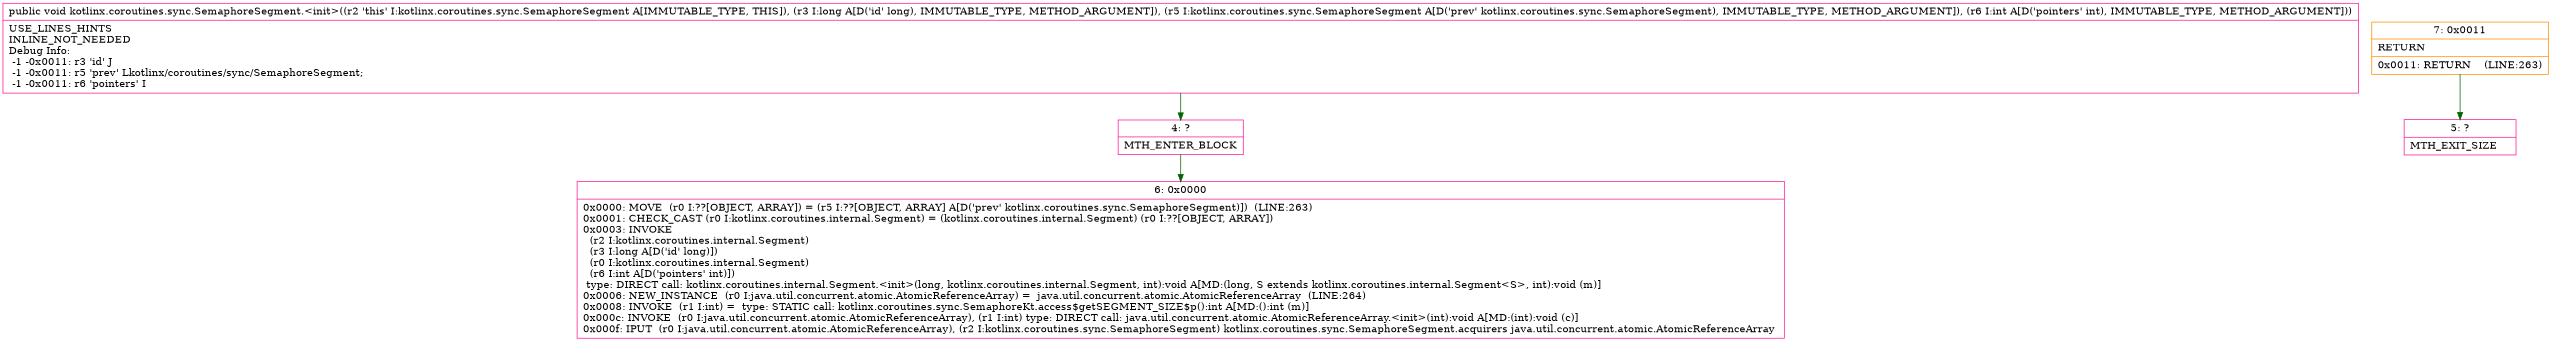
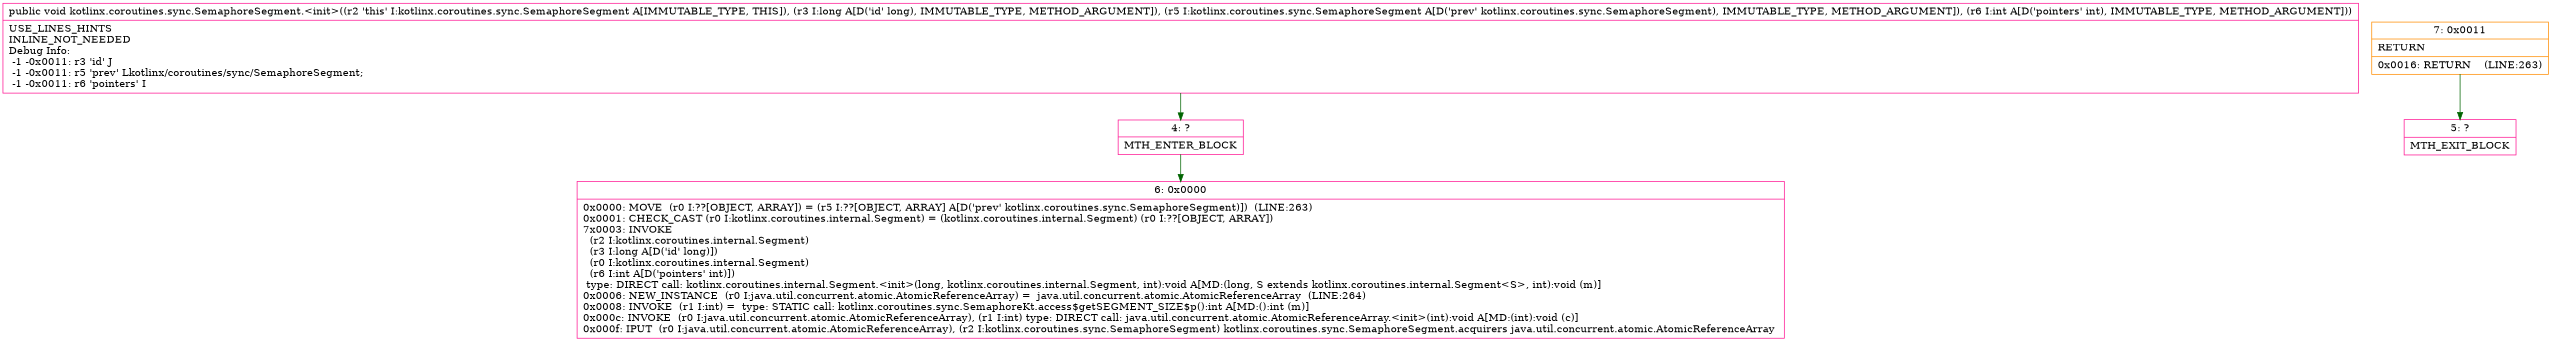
  digraph {
    node [color=deeppink shape=record]
    edge [color=darkgreen style=solid]
    n1 [label="{4\:\ ?|MTH_ENTER_BLOCK\l}"]
-   n2 [label="{6\:\ 0x0000|0x0000: MOVE  (r0 I:??[OBJECT, ARRAY]) = (r5 I:??[OBJECT, ARRAY] A[D('prev' kotlinx.coroutines.sync.SemaphoreSegment)])  (LINE:263)\l0x0001: CHECK_CAST (r0 I:kotlinx.coroutines.internal.Segment) = (kotlinx.coroutines.internal.Segment) (r0 I:??[OBJECT, ARRAY]) \l0x0003: INVOKE  \l  (r2 I:kotlinx.coroutines.internal.Segment)\l  (r3 I:long A[D('id' long)])\l  (r0 I:kotlinx.coroutines.internal.Segment)\l  (r6 I:int A[D('pointers' int)])\l type: DIRECT call: kotlinx.coroutines.internal.Segment.\<init\>(long, kotlinx.coroutines.internal.Segment, int):void A[MD:(long, S extends kotlinx.coroutines.internal.Segment\<S\>, int):void (m)]\l0x0006: NEW_INSTANCE  (r0 I:java.util.concurrent.atomic.AtomicReferenceArray) =  java.util.concurrent.atomic.AtomicReferenceArray  (LINE:264)\l0x0008: INVOKE  (r1 I:int) =  type: STATIC call: kotlinx.coroutines.sync.SemaphoreKt.access$getSEGMENT_SIZE$p():int A[MD:():int (m)]\l0x000c: INVOKE  (r0 I:java.util.concurrent.atomic.AtomicReferenceArray), (r1 I:int) type: DIRECT call: java.util.concurrent.atomic.AtomicReferenceArray.\<init\>(int):void A[MD:(int):void (c)]\l0x000f: IPUT  (r0 I:java.util.concurrent.atomic.AtomicReferenceArray), (r2 I:kotlinx.coroutines.sync.SemaphoreSegment) kotlinx.coroutines.sync.SemaphoreSegment.acquirers java.util.concurrent.atomic.AtomicReferenceArray \l}"]
-   n3 [color=darkorange label="{7\:\ 0x0011|RETURN\l|0x0011: RETURN    (LINE:263)\l}"]
-   n4 [label="{5\:\ ?|MTH_EXIT_SIZE\l}"]
+   n2 [label="{6\:\ 0x0000|0x0000: MOVE  (r0 I:??[OBJECT, ARRAY]) = (r5 I:??[OBJECT, ARRAY] A[D('prev' kotlinx.coroutines.sync.SemaphoreSegment)])  (LINE:263)\l0x0001: CHECK_CAST (r0 I:kotlinx.coroutines.internal.Segment) = (kotlinx.coroutines.internal.Segment) (r0 I:??[OBJECT, ARRAY]) \l7x0003: INVOKE  \l  (r2 I:kotlinx.coroutines.internal.Segment)\l  (r3 I:long A[D('id' long)])\l  (r0 I:kotlinx.coroutines.internal.Segment)\l  (r6 I:int A[D('pointers' int)])\l type: DIRECT call: kotlinx.coroutines.internal.Segment.\<init\>(long, kotlinx.coroutines.internal.Segment, int):void A[MD:(long, S extends kotlinx.coroutines.internal.Segment\<S\>, int):void (m)]\l0x0006: NEW_INSTANCE  (r0 I:java.util.concurrent.atomic.AtomicReferenceArray) =  java.util.concurrent.atomic.AtomicReferenceArray  (LINE:264)\l0x0008: INVOKE  (r1 I:int) =  type: STATIC call: kotlinx.coroutines.sync.SemaphoreKt.access$getSEGMENT_SIZE$p():int A[MD:():int (m)]\l0x000c: INVOKE  (r0 I:java.util.concurrent.atomic.AtomicReferenceArray), (r1 I:int) type: DIRECT call: java.util.concurrent.atomic.AtomicReferenceArray.\<init\>(int):void A[MD:(int):void (c)]\l0x000f: IPUT  (r0 I:java.util.concurrent.atomic.AtomicReferenceArray), (r2 I:kotlinx.coroutines.sync.SemaphoreSegment) kotlinx.coroutines.sync.SemaphoreSegment.acquirers java.util.concurrent.atomic.AtomicReferenceArray \l}"]
+   n3 [color=darkorange label="{7\:\ 0x0011|RETURN\l|0x0016: RETURN    (LINE:263)\l}"]
+   n4 [label="{5\:\ ?|MTH_EXIT_BLOCK\l}"]
    n5 [label="{public void kotlinx.coroutines.sync.SemaphoreSegment.\<init\>((r2 'this' I:kotlinx.coroutines.sync.SemaphoreSegment A[IMMUTABLE_TYPE, THIS]), (r3 I:long A[D('id' long), IMMUTABLE_TYPE, METHOD_ARGUMENT]), (r5 I:kotlinx.coroutines.sync.SemaphoreSegment A[D('prev' kotlinx.coroutines.sync.SemaphoreSegment), IMMUTABLE_TYPE, METHOD_ARGUMENT]), (r6 I:int A[D('pointers' int), IMMUTABLE_TYPE, METHOD_ARGUMENT]))  | USE_LINES_HINTS\lINLINE_NOT_NEEDED\lDebug Info:\l  \-1 \-0x0011: r3 'id' J\l  \-1 \-0x0011: r5 'prev' Lkotlinx\/coroutines\/sync\/SemaphoreSegment;\l  \-1 \-0x0011: r6 'pointers' I\l}"]
    n1 -> n2
    n3 -> n4
    n5 -> n1
  }
